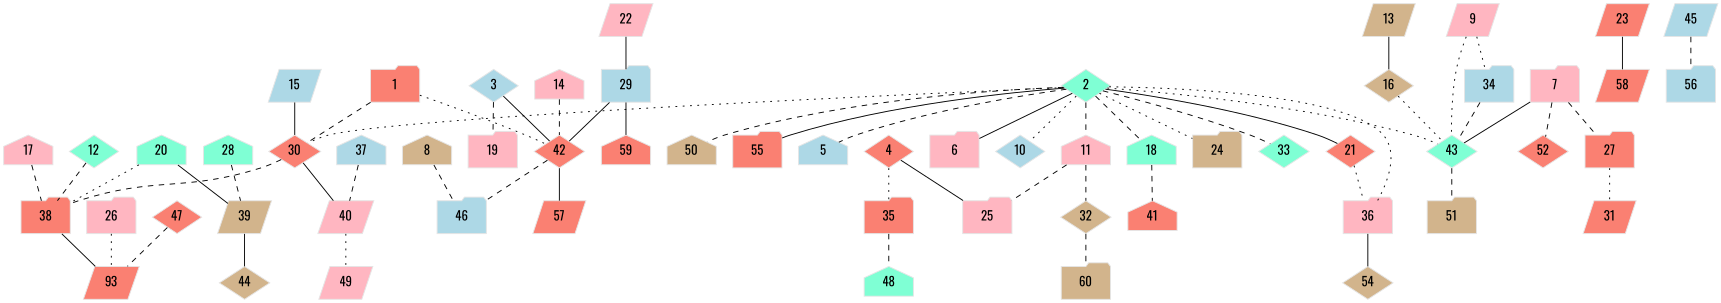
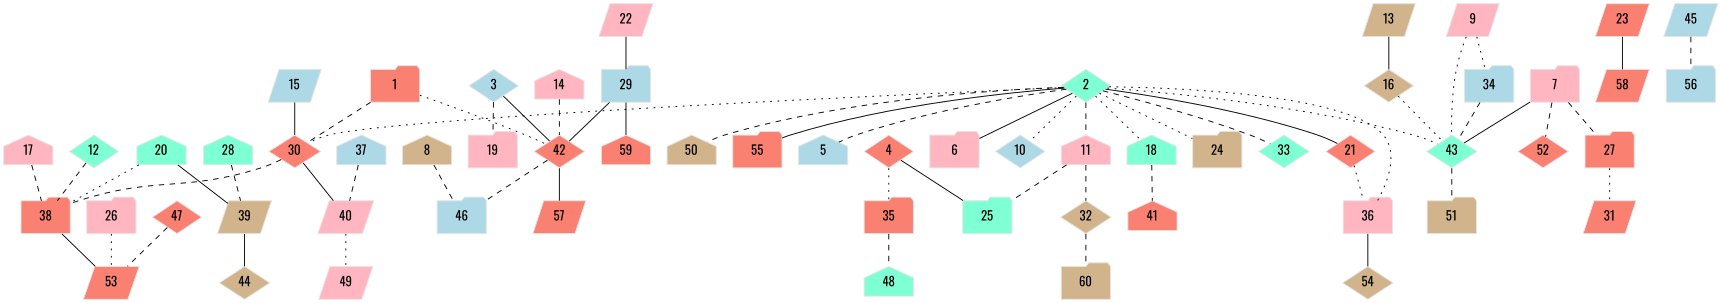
  graph {
    fontname=Oswald
    node [color=gray90 fillcolor=salmon fontname=Oswald shape=folder style=filled]
    edge [fontname=Oswald style=dashed weight=1.0]
    30 [shape=diamond]
    1
    42 [shape=diamond]
    38
    40 [fillcolor=lightpink shape=parallelogram]
    46 [fillcolor=lightblue]
    57 [shape=parallelogram]
    2 [fillcolor=aquamarine shape=diamond]
    5 [fillcolor=lightblue shape=house]
    6 [fillcolor=lightpink]
    10 [fillcolor=lightblue shape=diamond]
    11 [fillcolor=lightpink shape=house]
    18 [fillcolor=aquamarine shape=house]
    24 [fillcolor=tan]
    33 [fillcolor=aquamarine shape=diamond]
    36 [fillcolor=lightpink]
    43 [fillcolor=aquamarine shape=diamond]
    50 [fillcolor=tan shape=house]
    55
    21 [shape=diamond]
-   25 [fillcolor=lightpink]
+   25 [fillcolor=aquamarine]
    32 [fillcolor=tan shape=diamond]
    41 [shape=house]
    54 [fillcolor=tan shape=diamond]
    51 [fillcolor=tan]
    58 [shape=parallelogram]
    3 [fillcolor=lightblue shape=diamond]
    19 [fillcolor=lightpink]
    4 [shape=diamond]
    35
    48 [fillcolor=aquamarine shape=house]
    7 [fillcolor=lightpink]
    27
    52 [shape=diamond]
    31 [shape=parallelogram]
    8 [fillcolor=tan shape=house]
    9 [fillcolor=lightpink shape=parallelogram]
    34 [fillcolor=lightblue]
    45 [fillcolor=lightblue shape=parallelogram]
    56 [fillcolor=lightblue]
    60 [fillcolor=tan]
    12 [fillcolor=aquamarine shape=diamond]
-   53 [shape=parallelogram label=93]
+   53 [shape=parallelogram]
    13 [fillcolor=tan shape=parallelogram]
    16 [fillcolor=tan shape=diamond]
    14 [fillcolor=lightpink shape=house]
    15 [fillcolor=lightblue shape=parallelogram]
    17 [fillcolor=lightpink shape=house]
    20 [fillcolor=aquamarine shape=house]
    39 [fillcolor=tan shape=parallelogram]
    44 [fillcolor=tan shape=diamond]
    22 [fillcolor=lightpink shape=parallelogram]
    29 [fillcolor=lightblue]
    59 [shape=house]
    23 [shape=parallelogram]
    26 [fillcolor=lightpink]
    28 [fillcolor=aquamarine shape=house]
    49 [fillcolor=lightpink shape=parallelogram]
    37 [fillcolor=lightblue shape=house]
    47 [shape=diamond]
    30 -- 38
    30 -- 40 [style=solid]
    1 -- 30
    1 -- 42 [style=dotted]
    42 -- 46
    42 -- 57 [style=solid]
    38 -- 53 [style=solid]
    40 -- 49 [style=dotted]
    2 -- 30 [style=dotted]
    2 -- 5
    2 -- 6 [style=solid]
    2 -- 10 [style=dotted]
    2 -- 11
-   2 -- 18
+   2 -- 18 [style=dotted]
    2 -- 24 [style=dotted]
    2 -- 33
    2 -- 36 [style=dotted]
    2 -- 43 [style=dotted]
    2 -- 50
    2 -- 55 [style=solid]
    2 -- 21 [style=solid]
    11 -- 25
    11 -- 32
    18 -- 41
    36 -- 54 [style=solid]
    43 -- 51
    21 -- 36 [style=dotted]
    32 -- 60
    3 -- 42 [style=solid]
    3 -- 19
    4 -- 25 [style=solid]
    4 -- 35 [style=dotted]
    35 -- 48
    7 -- 43 [style=solid]
    7 -- 27
    7 -- 52
    27 -- 31 [style=dotted]
    8 -- 46
    9 -- 43 [style=dotted]
    9 -- 34 [style=dotted]
    34 -- 43
    45 -- 56
    12 -- 38
    13 -- 16 [style=solid]
    16 -- 43 [style=dotted]
    14 -- 42
    15 -- 30 [style=solid]
    17 -- 38
    20 -- 38 [style=dotted]
    20 -- 39 [style=solid]
    39 -- 44 [style=solid]
    22 -- 29 [style=solid]
    29 -- 42 [style=solid]
    29 -- 59 [style=solid]
    23 -- 58 [style=solid]
    26 -- 53 [style=dotted]
    28 -- 39
    37 -- 40
    47 -- 53
  }
